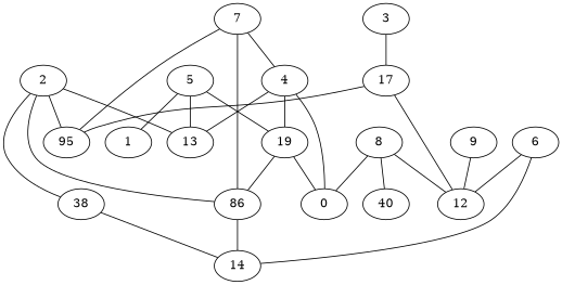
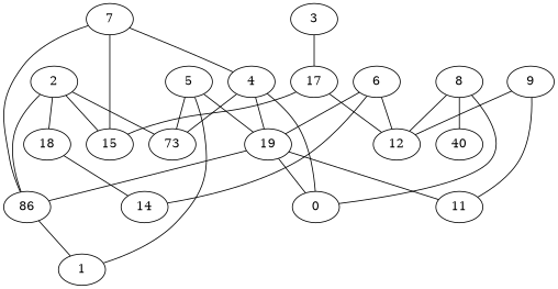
  digraph {
    edge [color=black dir=none]
    2
-   13
+   13 [label=73]
    n3 [label=86]
-   15 [label=95]
-   18 [label=38]
+   15
+   18
    8
    n7 [label=40]
    12
    0
    6
    19
+   11
    14
    3
    17
    5
    1
    4
    9
    7
    subgraph sub_1 {
      2
      13
      n3
      15
      18
      8
      n7
      12
      0
      6
      19
+     11
      14
      3
      17
      5
      1
      4
      9
      7
    }
    2 -> 13
    2 -> n3
    2 -> 15
    2 -> 18
-   n3 -> 14
+   n3 -> 1
    18 -> 14
    8 -> n7
    8 -> 12
    8 -> 0
    6 -> 12
+   6 -> 19
    6 -> 14
    19 -> n3
    19 -> 0
+   19 -> 11
    3 -> 17
    17 -> 15
    17 -> 12
    5 -> 13
    5 -> 19
    5 -> 1
    4 -> 13
    4 -> 0
    4 -> 19
    9 -> 12
+   9 -> 11
    7 -> n3
    7 -> 15
    7 -> 4
  }
